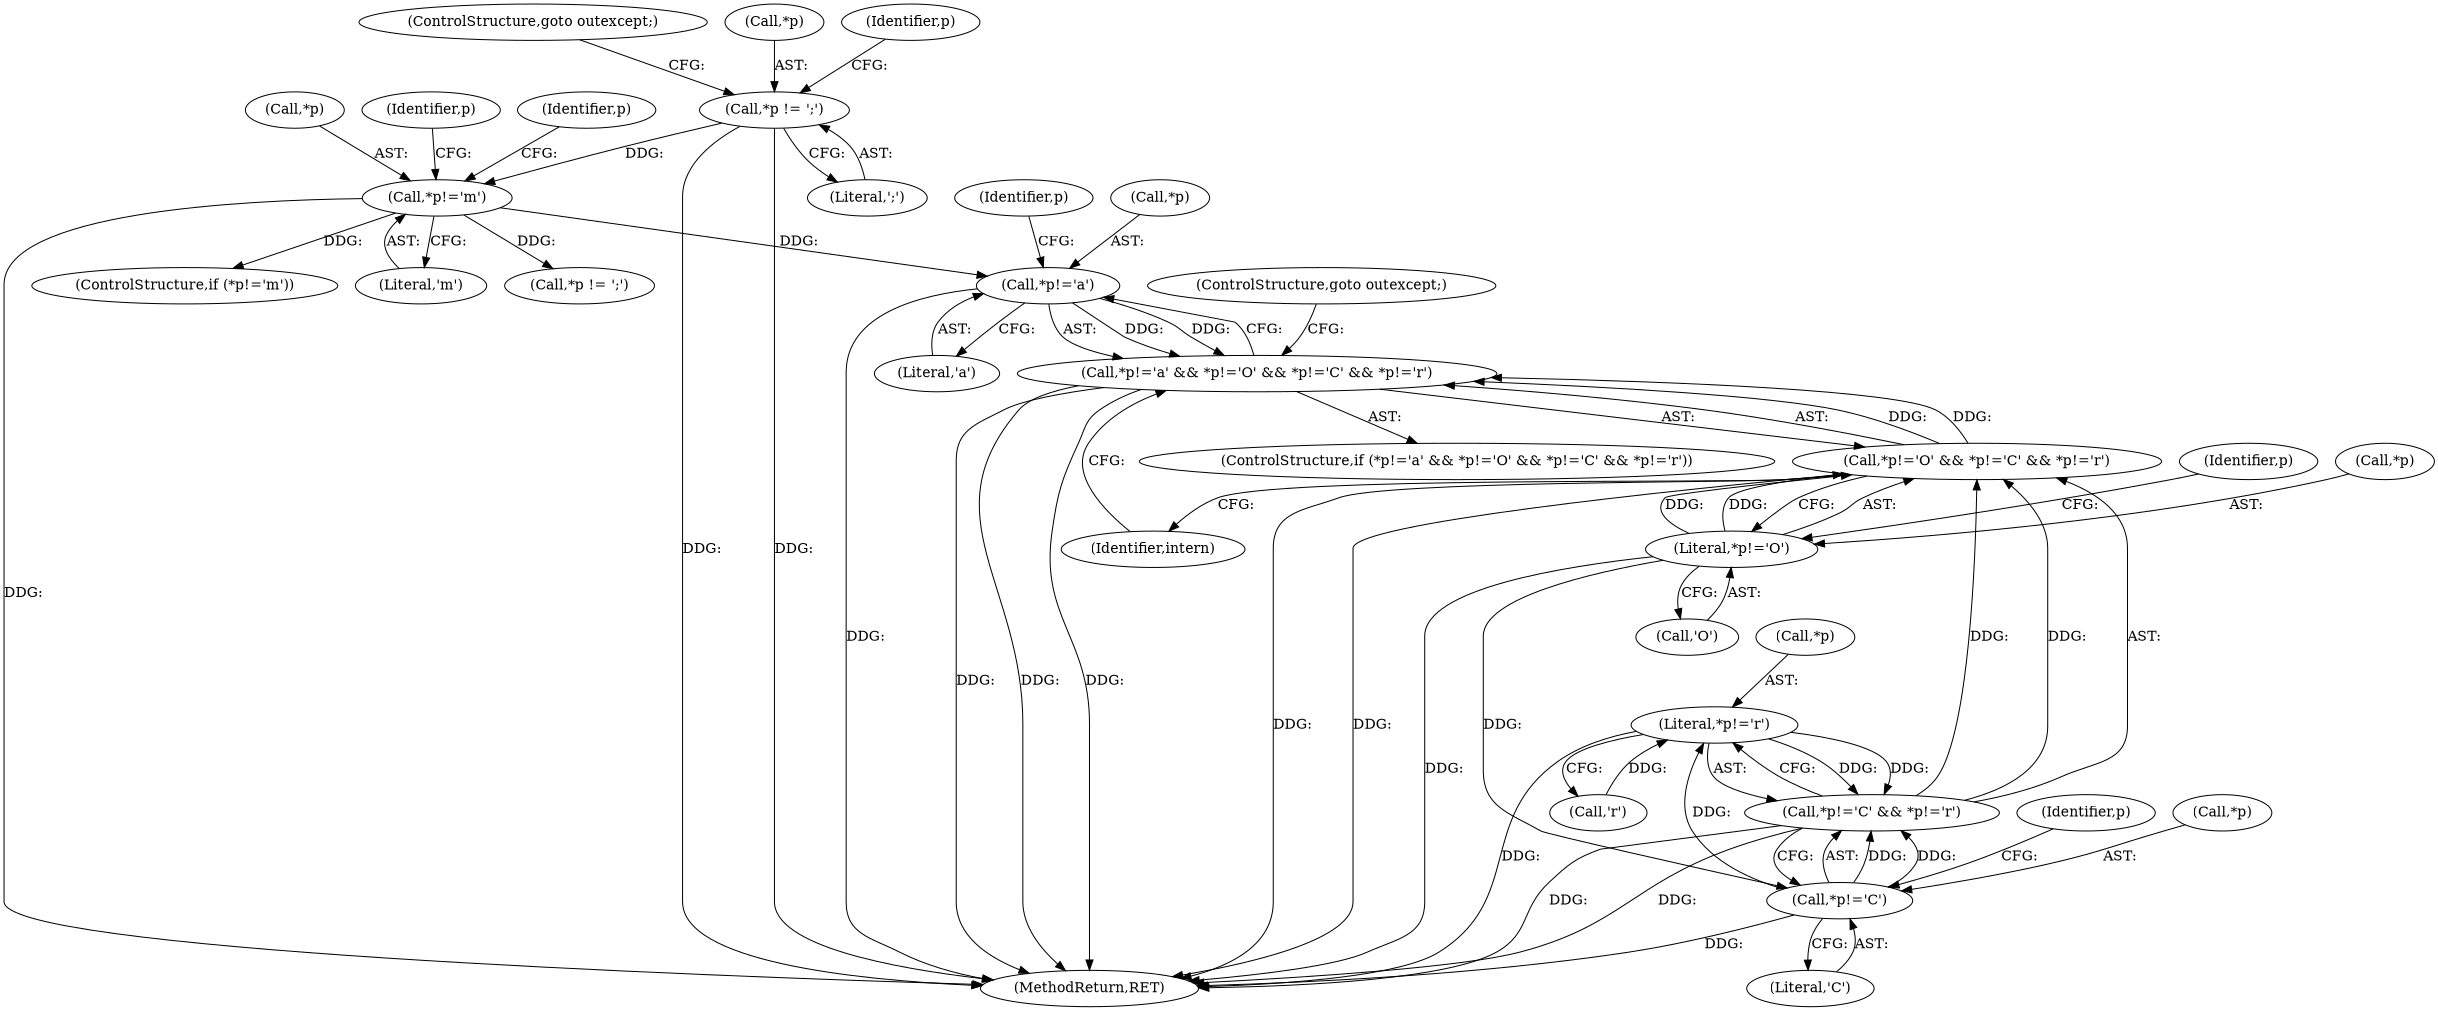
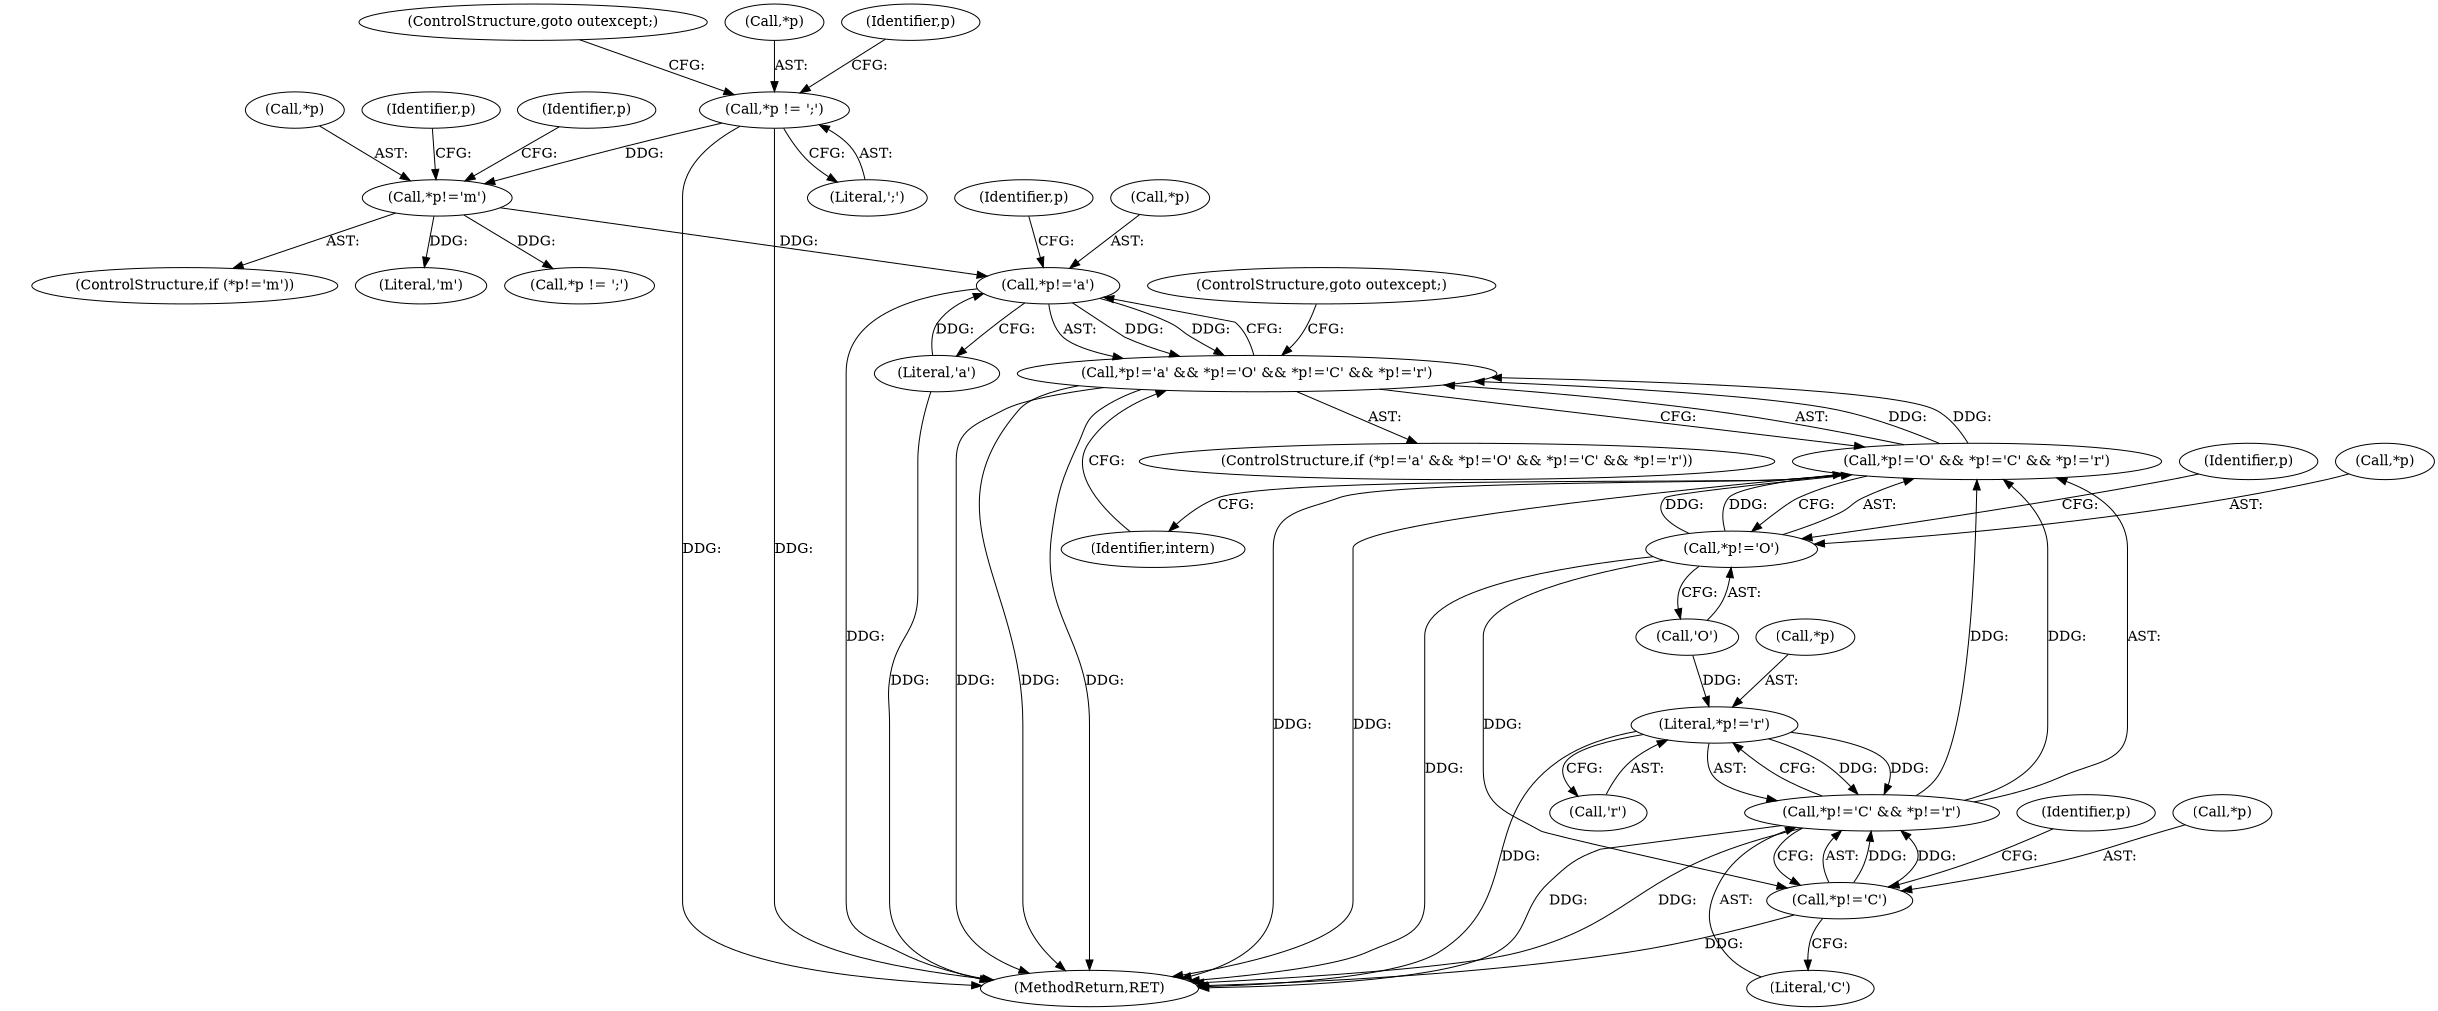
  digraph {
    n1 [label="(Call,*p!='a')"]
    n2 [label="(Call,*p!='a' && *p!='O' && *p!='C' && *p!='r')"]
    n3 [label="(MethodReturn,RET)"]
    n4 [label="(Literal,'a')"]
    n5 [label="(Call,*p!='O' && *p!='C' && *p!='r')"]
    n6 [label="(ControlStructure,if (*p!='a' && *p!='O' && *p!='C' && *p!='r'))"]
-   n7 [label="(Literal,*p!='O')"]
+   n7 [label="(Call,*p!='O')"]
    n8 [label="(Call,*p!='C')"]
    n9 [label="(Call,'O')"]
    n10 [label="(Call,*p!='m')"]
    n11 [label="(ControlStructure,if (*p!='m'))"]
    n12 [label="(Literal,'m')"]
    n13 [label="(Call,*p != ';')"]
    n14 [label="(Call,*p != ';')"]
    n15 [label="(Literal,';')"]
    n16 [label="(Identifier,intern)"]
    n17 [label="(Call,*p!='C' && *p!='r')"]
    n18 [label="(Literal,*p!='r')"]
    n19 [label="(Literal,'C')"]
    n20 [label="(Call,'r')"]
    n21 [label="(ControlStructure,goto outexcept;)"]
    n22 [label="(ControlStructure,goto outexcept;)"]
    n23 [label="(Call,*p)"]
    n24 [label="(Call,*p)"]
    n25 [label="(Identifier,p)"]
    n26 [label="(Identifier,p)"]
    n27 [label="(Call,*p)"]
    n28 [label="(Identifier,p)"]
    n29 [label="(Call,*p)"]
    n30 [label="(Call,*p)"]
    n31 [label="(Identifier,p)"]
    n32 [label="(Identifier,p)"]
    n33 [label="(Identifier,p)"]
    n34 [label="(Call,*p)"]
    n1 -> n2 [label="AST: "]
    n1 -> n2 [label="DDG: "]
    n1 -> n2 [label="DDG: "]
    n1 -> n3 [label="DDG: "]
    n1 -> n4 [label="CFG: "]
    n2 -> n1 [label="CFG: "]
    n2 -> n3 [label="DDG: "]
    n2 -> n3 [label="DDG: "]
    n2 -> n3 [label="DDG: "]
-   n2 -> n5 [label="AST: "]
+   n2 -> n5 [label="CFG: "]
    n2 -> n6 [label="AST: "]
-   n4 -> n1 [label="AST: "]
+   n4 -> n1 [label="DDG: "]
    n5 -> n2 [label="AST: "]
    n5 -> n2 [label="DDG: "]
    n5 -> n2 [label="DDG: "]
    n5 -> n3 [label="DDG: "]
    n5 -> n3 [label="DDG: "]
    n5 -> n7 [label="CFG: "]
    n5 -> n16 [label="CFG: "]
    n7 -> n3 [label="DDG: "]
    n7 -> n5 [label="AST: "]
    n7 -> n5 [label="DDG: "]
    n7 -> n5 [label="DDG: "]
    n7 -> n8 [label="DDG: "]
    n7 -> n9 [label="CFG: "]
    n8 -> n3 [label="DDG: "]
    n8 -> n17 [label="AST: "]
    n8 -> n17 [label="DDG: "]
    n8 -> n17 [label="DDG: "]
-   n8 -> n18 [label="DDG: "]
+   n9 -> n18 [label="DDG: "]
    n8 -> n19 [label="CFG: "]
    n9 -> n7 [label="AST: "]
    n10 -> n1 [label="DDG: "]
-   n10 -> n3 [label="DDG: "]
-   n10 -> n11 [label="DDG: "]
-   n10 -> n12 [label="CFG: "]
+   n4 -> n3 [label="DDG: "]
+   n10 -> n11 [label="AST: "]
+   n10 -> n12 [label="DDG: "]
    n10 -> n13 [label="DDG: "]
-   n12 -> n10 [label="AST: "]
    n14 -> n3 [label="DDG: "]
    n14 -> n3 [label="DDG: "]
    n14 -> n10 [label="DDG: "]
    n14 -> n15 [label="CFG: "]
    n15 -> n14 [label="AST: "]
    n16 -> n2 [label="CFG: "]
    n17 -> n3 [label="DDG: "]
    n17 -> n3 [label="DDG: "]
    n17 -> n5 [label="AST: "]
    n17 -> n5 [label="DDG: "]
    n17 -> n5 [label="DDG: "]
    n17 -> n8 [label="CFG: "]
    n17 -> n18 [label="CFG: "]
    n18 -> n3 [label="DDG: "]
    n18 -> n17 [label="AST: "]
    n18 -> n17 [label="DDG: "]
    n18 -> n17 [label="DDG: "]
    n18 -> n20 [label="CFG: "]
-   n19 -> n8 [label="AST: "]
-   n20 -> n18 [label="DDG: "]
+   n19 -> n17 [label="AST: "]
+   n20 -> n18 [label="AST: "]
    n21 -> n2 [label="CFG: "]
    n22 -> n14 [label="CFG: "]
    n23 -> n10 [label="AST: "]
    n24 -> n1 [label="AST: "]
    n25 -> n7 [label="CFG: "]
    n26 -> n1 [label="CFG: "]
    n27 -> n7 [label="AST: "]
    n28 -> n8 [label="CFG: "]
    n29 -> n18 [label="AST: "]
    n30 -> n14 [label="AST: "]
    n31 -> n14 [label="CFG: "]
    n32 -> n10 [label="CFG: "]
    n33 -> n10 [label="CFG: "]
    n34 -> n8 [label="AST: "]
  }
